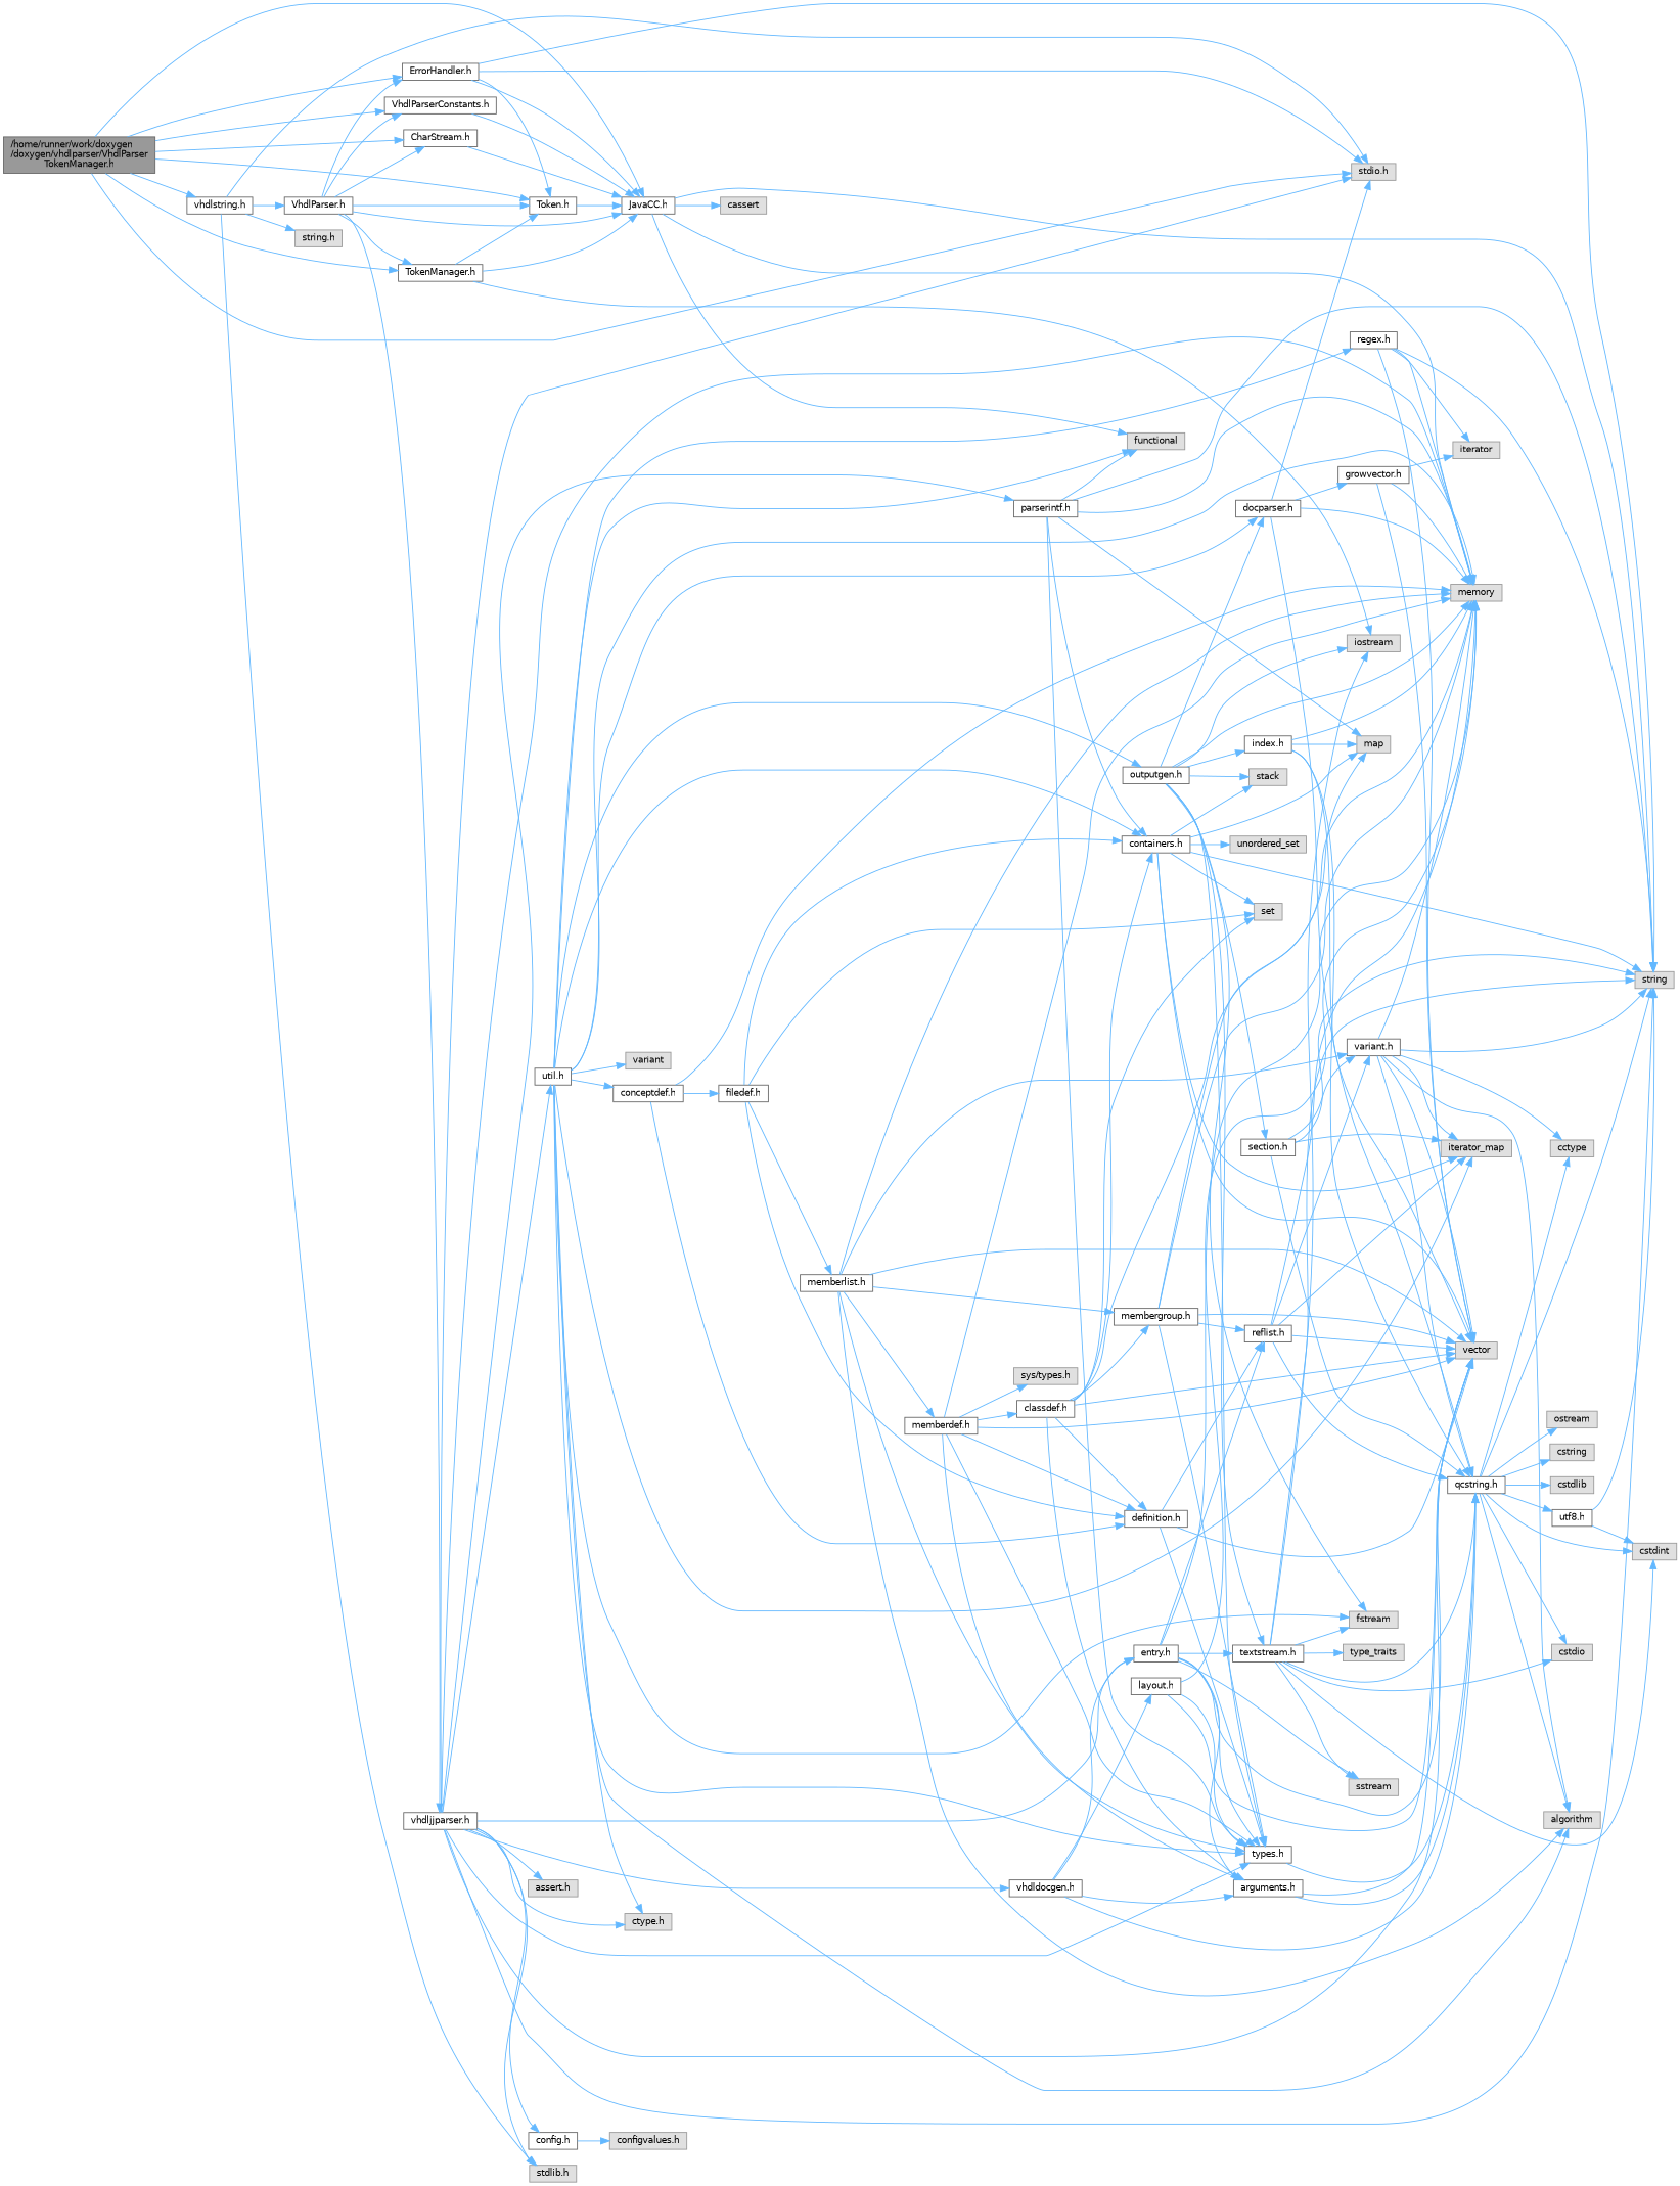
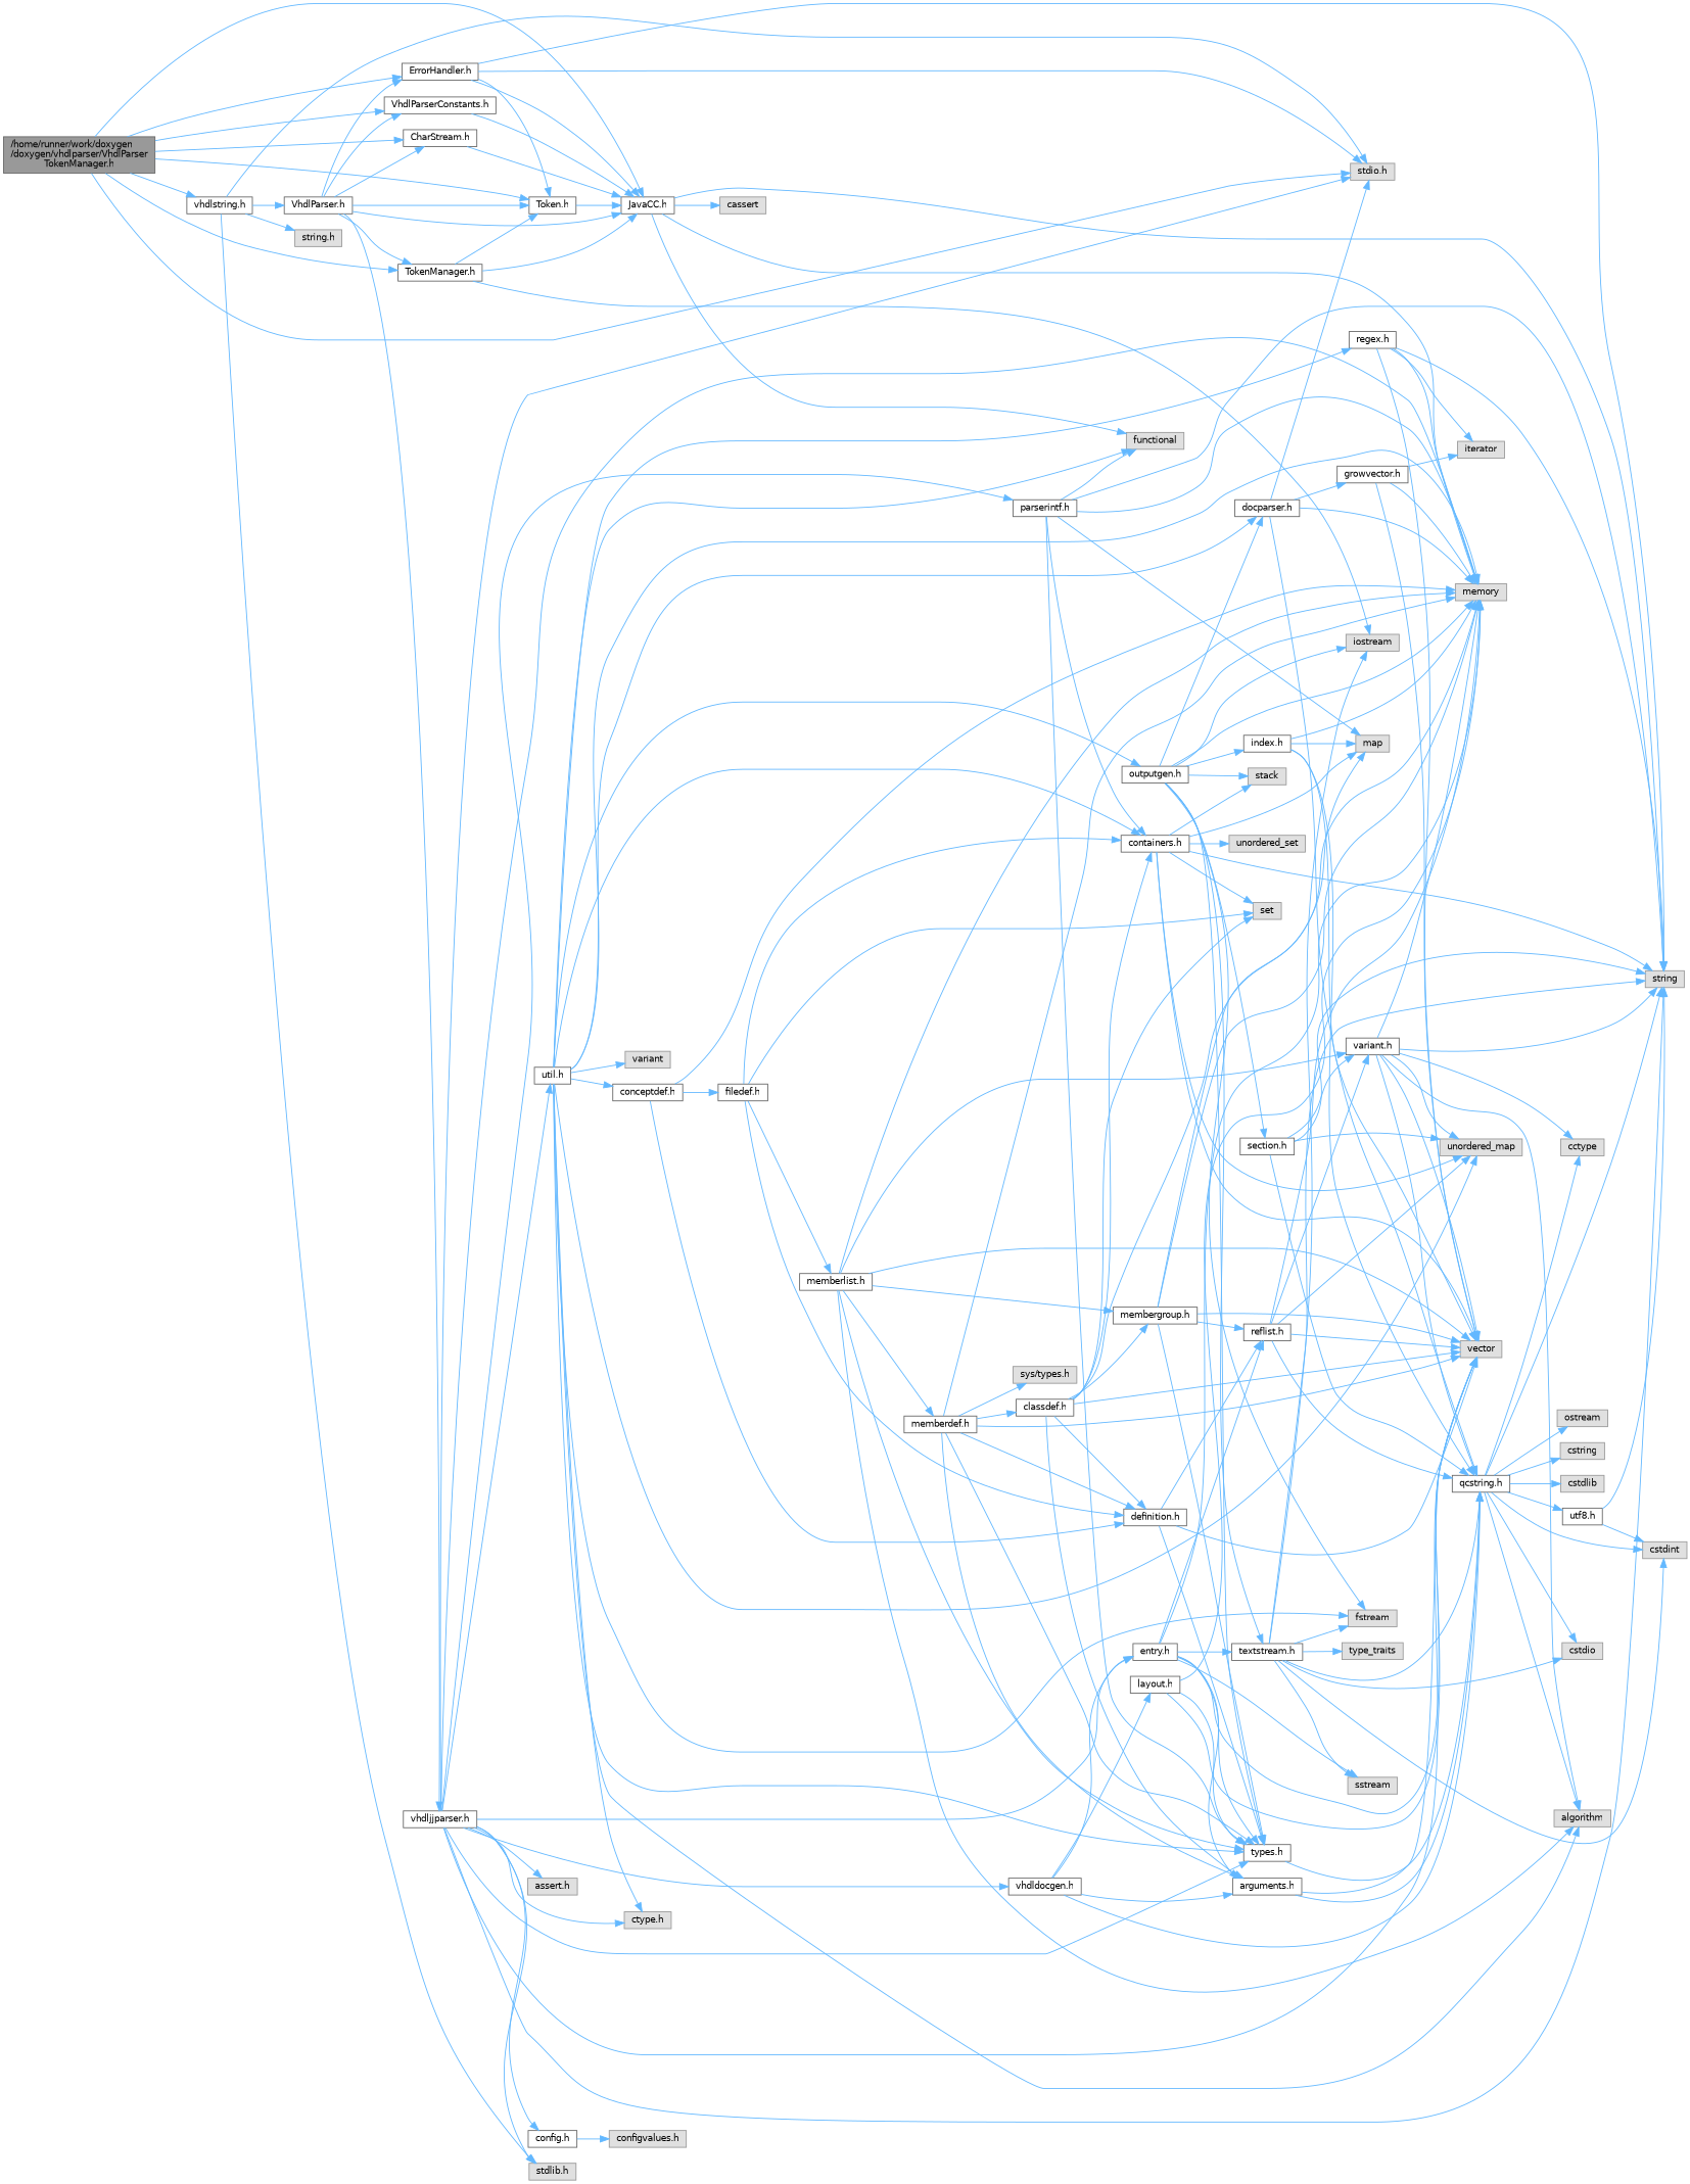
  digraph {
    rankdir=LR
    node [color=grey40 fillcolor=white fontname=Helvetica fontsize=10 shape=box style=filled]
    edge [color=steelblue1 fontname=Helvetica fontsize=10 labelfontname=Helvetica labelfontsize=10 style=solid]
    n1 [color=gray40 fillcolor=grey60 fontcolor=black height=0.2 label="/home/runner/work/doxygen\l/doxygen/vhdlparser/VhdlParser\lTokenManager.h" width=0.4]
    n2 [color=grey60 fillcolor="#E0E0E0" height=0.2 label="stdio.h" width=0.4]
    n3 [height=0.2 label="JavaCC.h" width=0.4]
    n4 [height=0.2 label="CharStream.h" width=0.4]
    n5 [height=0.2 label="Token.h" width=0.4]
    n6 [height=0.2 label="ErrorHandler.h" width=0.4]
    n7 [height=0.2 label="TokenManager.h" width=0.4]
    n8 [height=0.2 label="VhdlParserConstants.h" width=0.4]
    n9 [height=0.2 label="vhdlstring.h" width=0.4]
    n10 [color=grey60 fillcolor="#E0E0E0" height=0.2 label=string width=0.4]
    n11 [color=grey60 fillcolor="#E0E0E0" height=0.2 label=memory width=0.4]
    n12 [color=grey60 fillcolor="#E0E0E0" height=0.2 label=cassert width=0.4]
    n13 [color=grey60 fillcolor="#E0E0E0" height=0.2 label=functional width=0.4]
    n14 [color=grey60 fillcolor="#E0E0E0" height=0.2 label=iostream width=0.4]
    n15 [color=grey60 fillcolor="#E0E0E0" height=0.2 label="stdlib.h" width=0.4]
    n16 [color=grey60 fillcolor="#E0E0E0" height=0.2 label="string.h" width=0.4]
    n17 [height=0.2 label="VhdlParser.h" width=0.4]
    n18 [height=0.2 label="vhdljjparser.h" width=0.4]
    n19 [color=grey60 fillcolor="#E0E0E0" height=0.2 label=vector width=0.4]
    n20 [height=0.2 label="parserintf.h" width=0.4]
    n21 [height=0.2 label="types.h" width=0.4]
    n22 [color=grey60 fillcolor="#E0E0E0" height=0.2 label="assert.h" width=0.4]
    n23 [color=grey60 fillcolor="#E0E0E0" height=0.2 label="ctype.h" width=0.4]
    n24 [height=0.2 label="entry.h" width=0.4]
    n25 [height=0.2 label="vhdldocgen.h" width=0.4]
    n26 [height=0.2 label="config.h" width=0.4]
    n27 [height=0.2 label="util.h" width=0.4]
    n28 [color=grey60 fillcolor="#E0E0E0" height=0.2 label=map width=0.4]
    n29 [height=0.2 label="containers.h" width=0.4]
    n30 [height=0.2 label="qcstring.h" width=0.4]
    n31 [color=grey60 fillcolor="#E0E0E0" height=0.2 label=sstream width=0.4]
    n32 [height=0.2 label="arguments.h" width=0.4]
    n33 [height=0.2 label="reflist.h" width=0.4]
    n34 [height=0.2 label="textstream.h" width=0.4]
    n35 [height=0.2 label="layout.h" width=0.4]
    n36 [color=grey60 fillcolor="#E0E0E0" height=0.2 label="configvalues.h" width=0.4]
    n37 [color=grey60 fillcolor="#E0E0E0" height=0.2 label=algorithm width=0.4]
-   n38 [color=grey60 fillcolor="#E0E0E0" height=0.2 label=iterator_map width=0.4]
+   n38 [color=grey60 fillcolor="#E0E0E0" height=0.2 label=unordered_map width=0.4]
    n39 [color=grey60 fillcolor="#E0E0E0" height=0.2 label=fstream width=0.4]
    n40 [color=grey60 fillcolor="#E0E0E0" height=0.2 label=variant width=0.4]
    n41 [height=0.2 label="docparser.h" width=0.4]
    n42 [height=0.2 label="outputgen.h" width=0.4]
    n43 [height=0.2 label="regex.h" width=0.4]
    n44 [height=0.2 label="conceptdef.h" width=0.4]
    n45 [color=grey60 fillcolor="#E0E0E0" height=0.2 label=set width=0.4]
    n46 [color=grey60 fillcolor="#E0E0E0" height=0.2 label=unordered_set width=0.4]
    n47 [color=grey60 fillcolor="#E0E0E0" height=0.2 label=stack width=0.4]
    n48 [color=grey60 fillcolor="#E0E0E0" height=0.2 label=cctype width=0.4]
    n49 [color=grey60 fillcolor="#E0E0E0" height=0.2 label=cstring width=0.4]
    n50 [color=grey60 fillcolor="#E0E0E0" height=0.2 label=cstdio width=0.4]
    n51 [color=grey60 fillcolor="#E0E0E0" height=0.2 label=cstdlib width=0.4]
    n52 [color=grey60 fillcolor="#E0E0E0" height=0.2 label=cstdint width=0.4]
    n53 [color=grey60 fillcolor="#E0E0E0" height=0.2 label=ostream width=0.4]
    n54 [height=0.2 label="utf8.h" width=0.4]
    n55 [height=0.2 label="variant.h" width=0.4]
    n56 [color=grey60 fillcolor="#E0E0E0" height=0.2 label=type_traits width=0.4]
    n57 [height=0.2 label="growvector.h" width=0.4]
    n58 [height=0.2 label="index.h" width=0.4]
    n59 [height=0.2 label="section.h" width=0.4]
    n60 [color=grey60 fillcolor="#E0E0E0" height=0.2 label=iterator width=0.4]
    n61 [height=0.2 label="definition.h" width=0.4]
    n62 [height=0.2 label="filedef.h" width=0.4]
    n63 [height=0.2 label="memberlist.h" width=0.4]
    n64 [height=0.2 label="memberdef.h" width=0.4]
    n65 [height=0.2 label="membergroup.h" width=0.4]
    n66 [color=grey60 fillcolor="#E0E0E0" height=0.2 label="sys/types.h" width=0.4]
    n67 [height=0.2 label="classdef.h" width=0.4]
    n1 -> n2
    n1 -> n3
    n1 -> n4
    n1 -> n5
    n1 -> n6
    n1 -> n7
    n1 -> n8
    n1 -> n9
    n3 -> n10
    n3 -> n11
    n3 -> n12
    n3 -> n13
    n4 -> n3
    n5 -> n3
    n6 -> n2
    n6 -> n3
    n6 -> n5
    n6 -> n10
    n7 -> n3
    n7 -> n5
    n7 -> n14
    n8 -> n3
    n9 -> n2
    n9 -> n15
    n9 -> n16
    n9 -> n17
    n17 -> n3
    n17 -> n4
    n17 -> n5
    n17 -> n6
    n17 -> n7
    n17 -> n8
    n17 -> n18
    n18 -> n2
    n18 -> n10
    n18 -> n11
    n18 -> n15
    n18 -> n19
    n18 -> n20
    n18 -> n21
    n18 -> n22
    n18 -> n23
    n18 -> n24
    n18 -> n25
    n18 -> n26
    n18 -> n27
    n20 -> n10
    n20 -> n11
    n20 -> n13
    n20 -> n21
    n20 -> n28
    n20 -> n29
    n21 -> n30
    n24 -> n11
    n24 -> n19
    n24 -> n21
    n24 -> n31
    n24 -> n32
    n24 -> n33
    n24 -> n34
    n25 -> n24
    n25 -> n30
    n25 -> n32
    n25 -> n35
    n26 -> n36
    n27 -> n11
    n27 -> n13
    n27 -> n21
    n27 -> n23
    n27 -> n29
    n27 -> n37
    n27 -> n38
    n27 -> n39
    n27 -> n40
    n27 -> n41
    n27 -> n42
    n27 -> n43
    n27 -> n44
    n29 -> n10
    n29 -> n19
    n29 -> n28
    n29 -> n38
    n29 -> n45
    n29 -> n46
    n29 -> n47
    n30 -> n10
    n30 -> n37
    n30 -> n48
    n30 -> n49
    n30 -> n50
    n30 -> n51
    n30 -> n52
    n30 -> n53
    n30 -> n54
    n32 -> n19
    n32 -> n30
    n33 -> n11
    n33 -> n19
    n33 -> n30
    n33 -> n38
    n33 -> n55
    n34 -> n10
    n34 -> n14
    n34 -> n30
    n34 -> n31
    n34 -> n39
    n34 -> n50
    n34 -> n52
    n34 -> n56
    n35 -> n11
    n35 -> n19
    n35 -> n21
    n41 -> n2
    n41 -> n11
    n41 -> n30
    n41 -> n57
    n42 -> n11
    n42 -> n14
    n42 -> n21
    n42 -> n34
    n42 -> n39
    n42 -> n41
    n42 -> n47
    n42 -> n58
    n42 -> n59
    n43 -> n10
    n43 -> n11
    n43 -> n19
    n43 -> n60
    n44 -> n11
    n44 -> n61
    n44 -> n62
    n54 -> n10
    n54 -> n52
    n55 -> n10
    n55 -> n11
    n55 -> n19
    n55 -> n30
    n55 -> n37
    n55 -> n38
    n55 -> n48
    n57 -> n11
    n57 -> n19
    n57 -> n60
    n58 -> n11
    n58 -> n19
    n58 -> n28
    n58 -> n30
    n59 -> n10
    n59 -> n30
    n59 -> n38
    n59 -> n55
    n61 -> n19
    n61 -> n21
    n61 -> n33
    n62 -> n29
    n62 -> n45
    n62 -> n61
    n62 -> n63
    n63 -> n11
    n63 -> n19
    n63 -> n21
    n63 -> n37
    n63 -> n55
    n63 -> n64
    n63 -> n65
    n64 -> n11
    n64 -> n19
    n64 -> n21
    n64 -> n32
    n64 -> n61
    n64 -> n66
    n64 -> n67
    n65 -> n11
    n65 -> n19
    n65 -> n21
    n65 -> n28
    n65 -> n33
    n67 -> n11
    n67 -> n19
    n67 -> n29
    n67 -> n32
    n67 -> n45
    n67 -> n61
    n67 -> n65
  }
